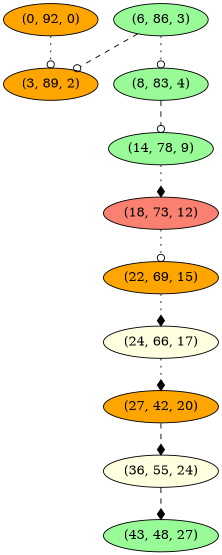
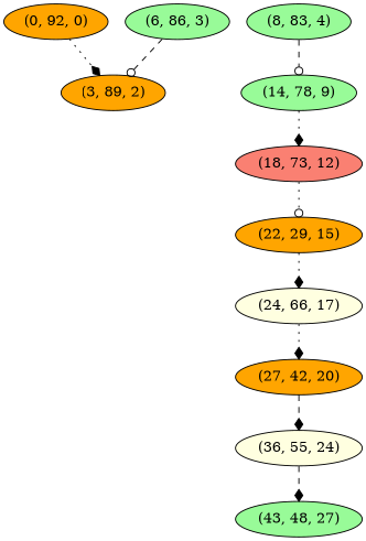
  digraph {
    node [fillcolor=orange style=filled]
    edge [arrowhead=odot style=dotted]
    "(0, 92, 0)"
    "(3, 89, 2)"
    "(6, 86, 3)" [fillcolor=palegreen]
    "(8, 83, 4)" [fillcolor=palegreen]
    "(14, 78, 9)" [fillcolor=palegreen]
    "(18, 73, 12)" [fillcolor=salmon]
-   "(22, 69, 15)"
+   "(22, 69, 15)" [label="(22, 29, 15)"]
    "(24, 66, 17)" [fillcolor=lightyellow]
    n9 [label="(27, 42, 20)"]
    "(36, 55, 24)" [fillcolor=lightyellow]
    "(43, 48, 27)" [fillcolor=palegreen]
-   "(0, 92, 0)" -> "(3, 89, 2)"
+   "(0, 92, 0)" -> "(3, 89, 2)" [arrowhead=diamond]
    "(6, 86, 3)" -> "(3, 89, 2)" [style=dashed]
-   "(6, 86, 3)" -> "(8, 83, 4)"
    "(8, 83, 4)" -> "(14, 78, 9)" [style=dashed]
    "(14, 78, 9)" -> "(18, 73, 12)" [arrowhead=diamond]
    "(18, 73, 12)" -> "(22, 69, 15)"
    "(22, 69, 15)" -> "(24, 66, 17)" [arrowhead=diamond]
    "(24, 66, 17)" -> n9 [arrowhead=diamond]
    n9 -> "(36, 55, 24)" [arrowhead=diamond style=dashed]
    "(36, 55, 24)" -> "(43, 48, 27)" [arrowhead=diamond style=dashed]
  }
